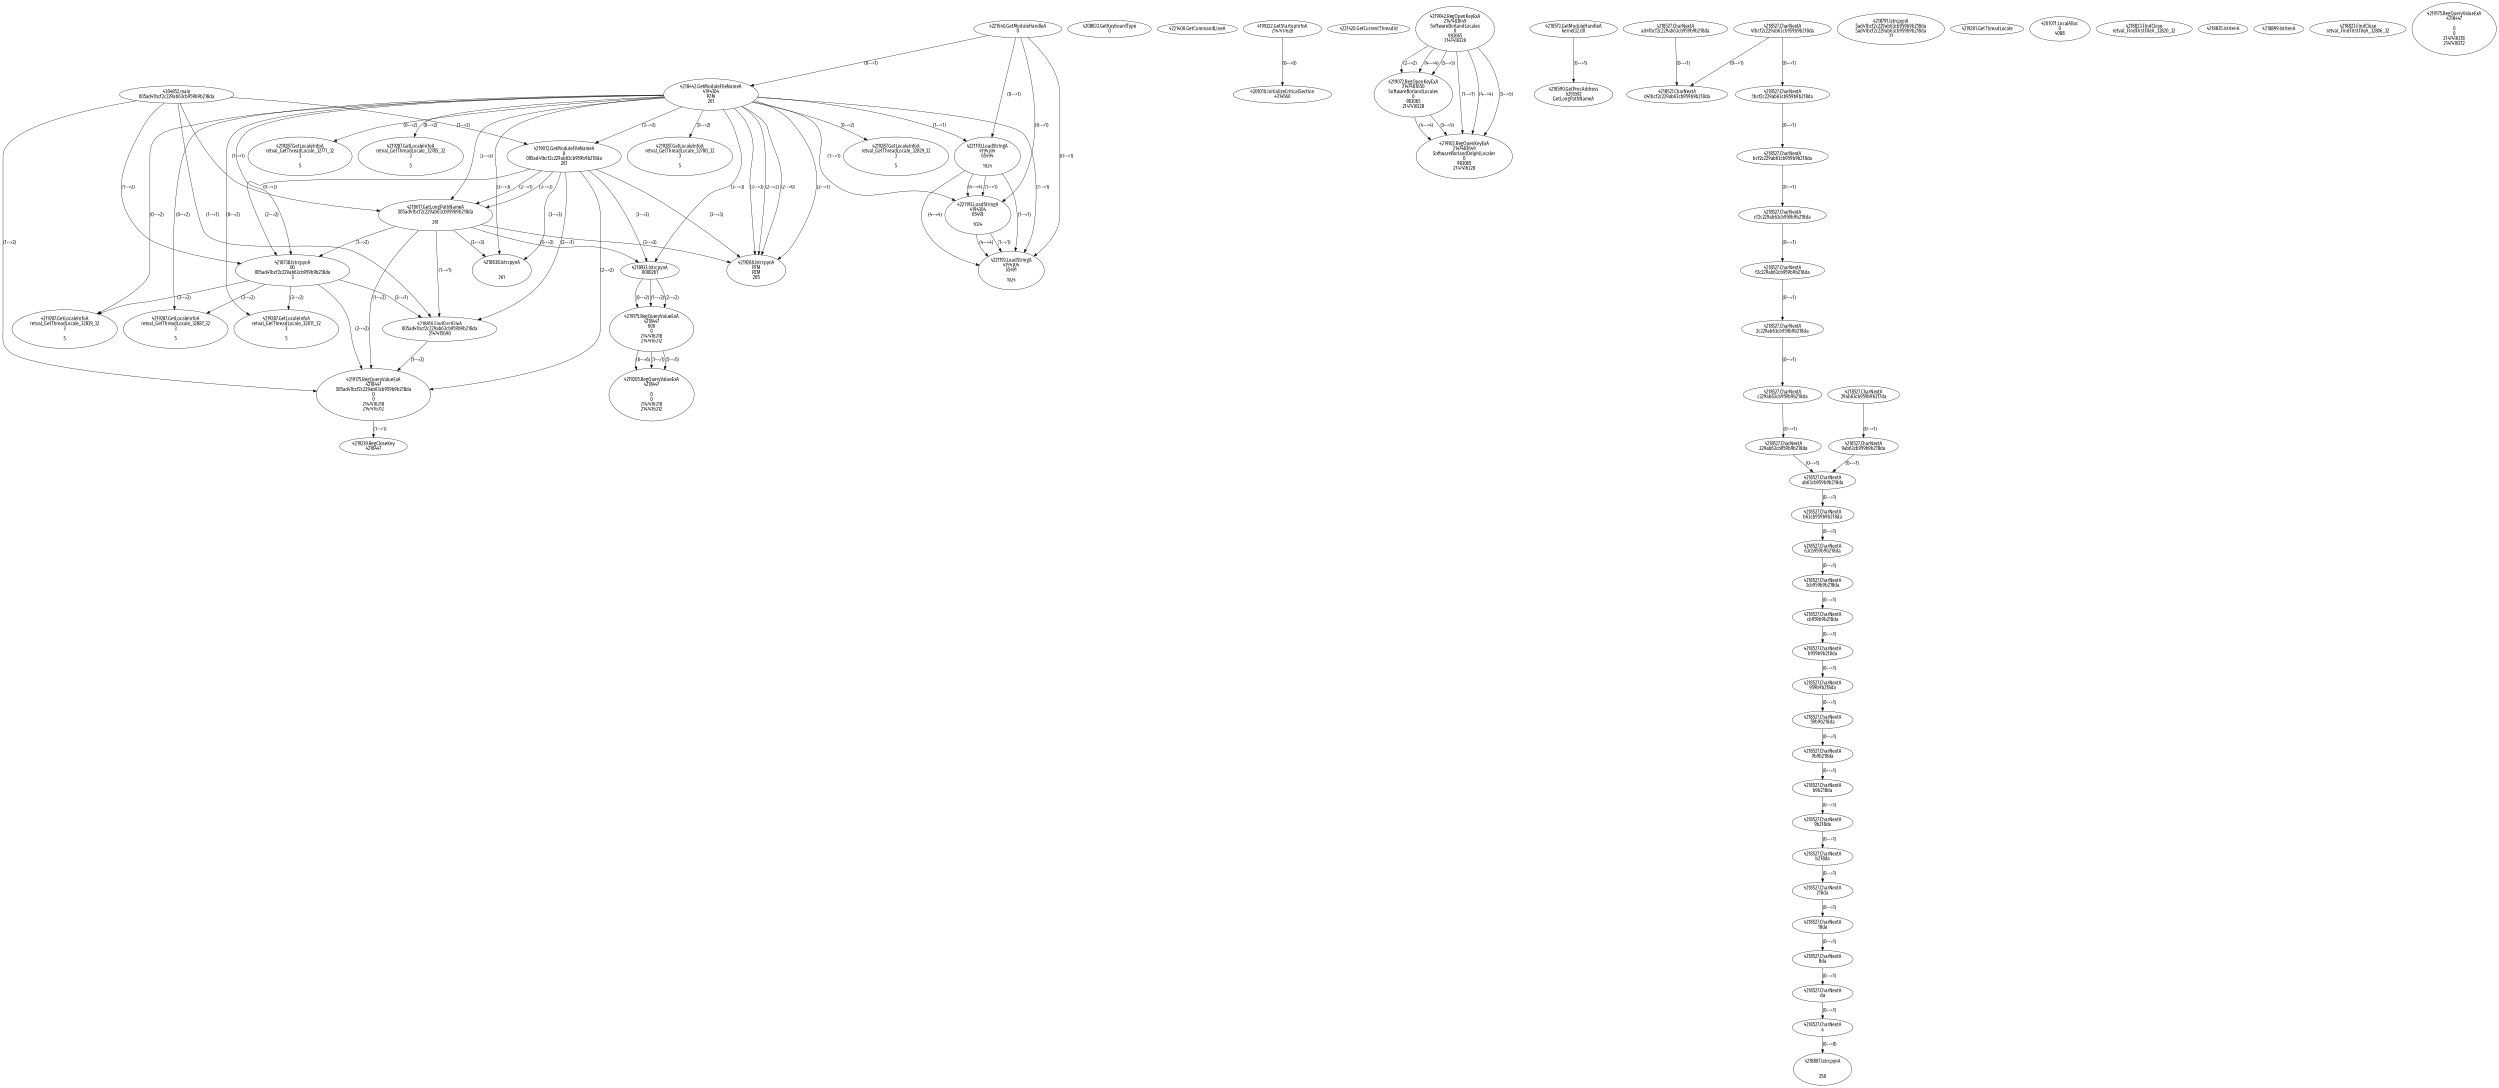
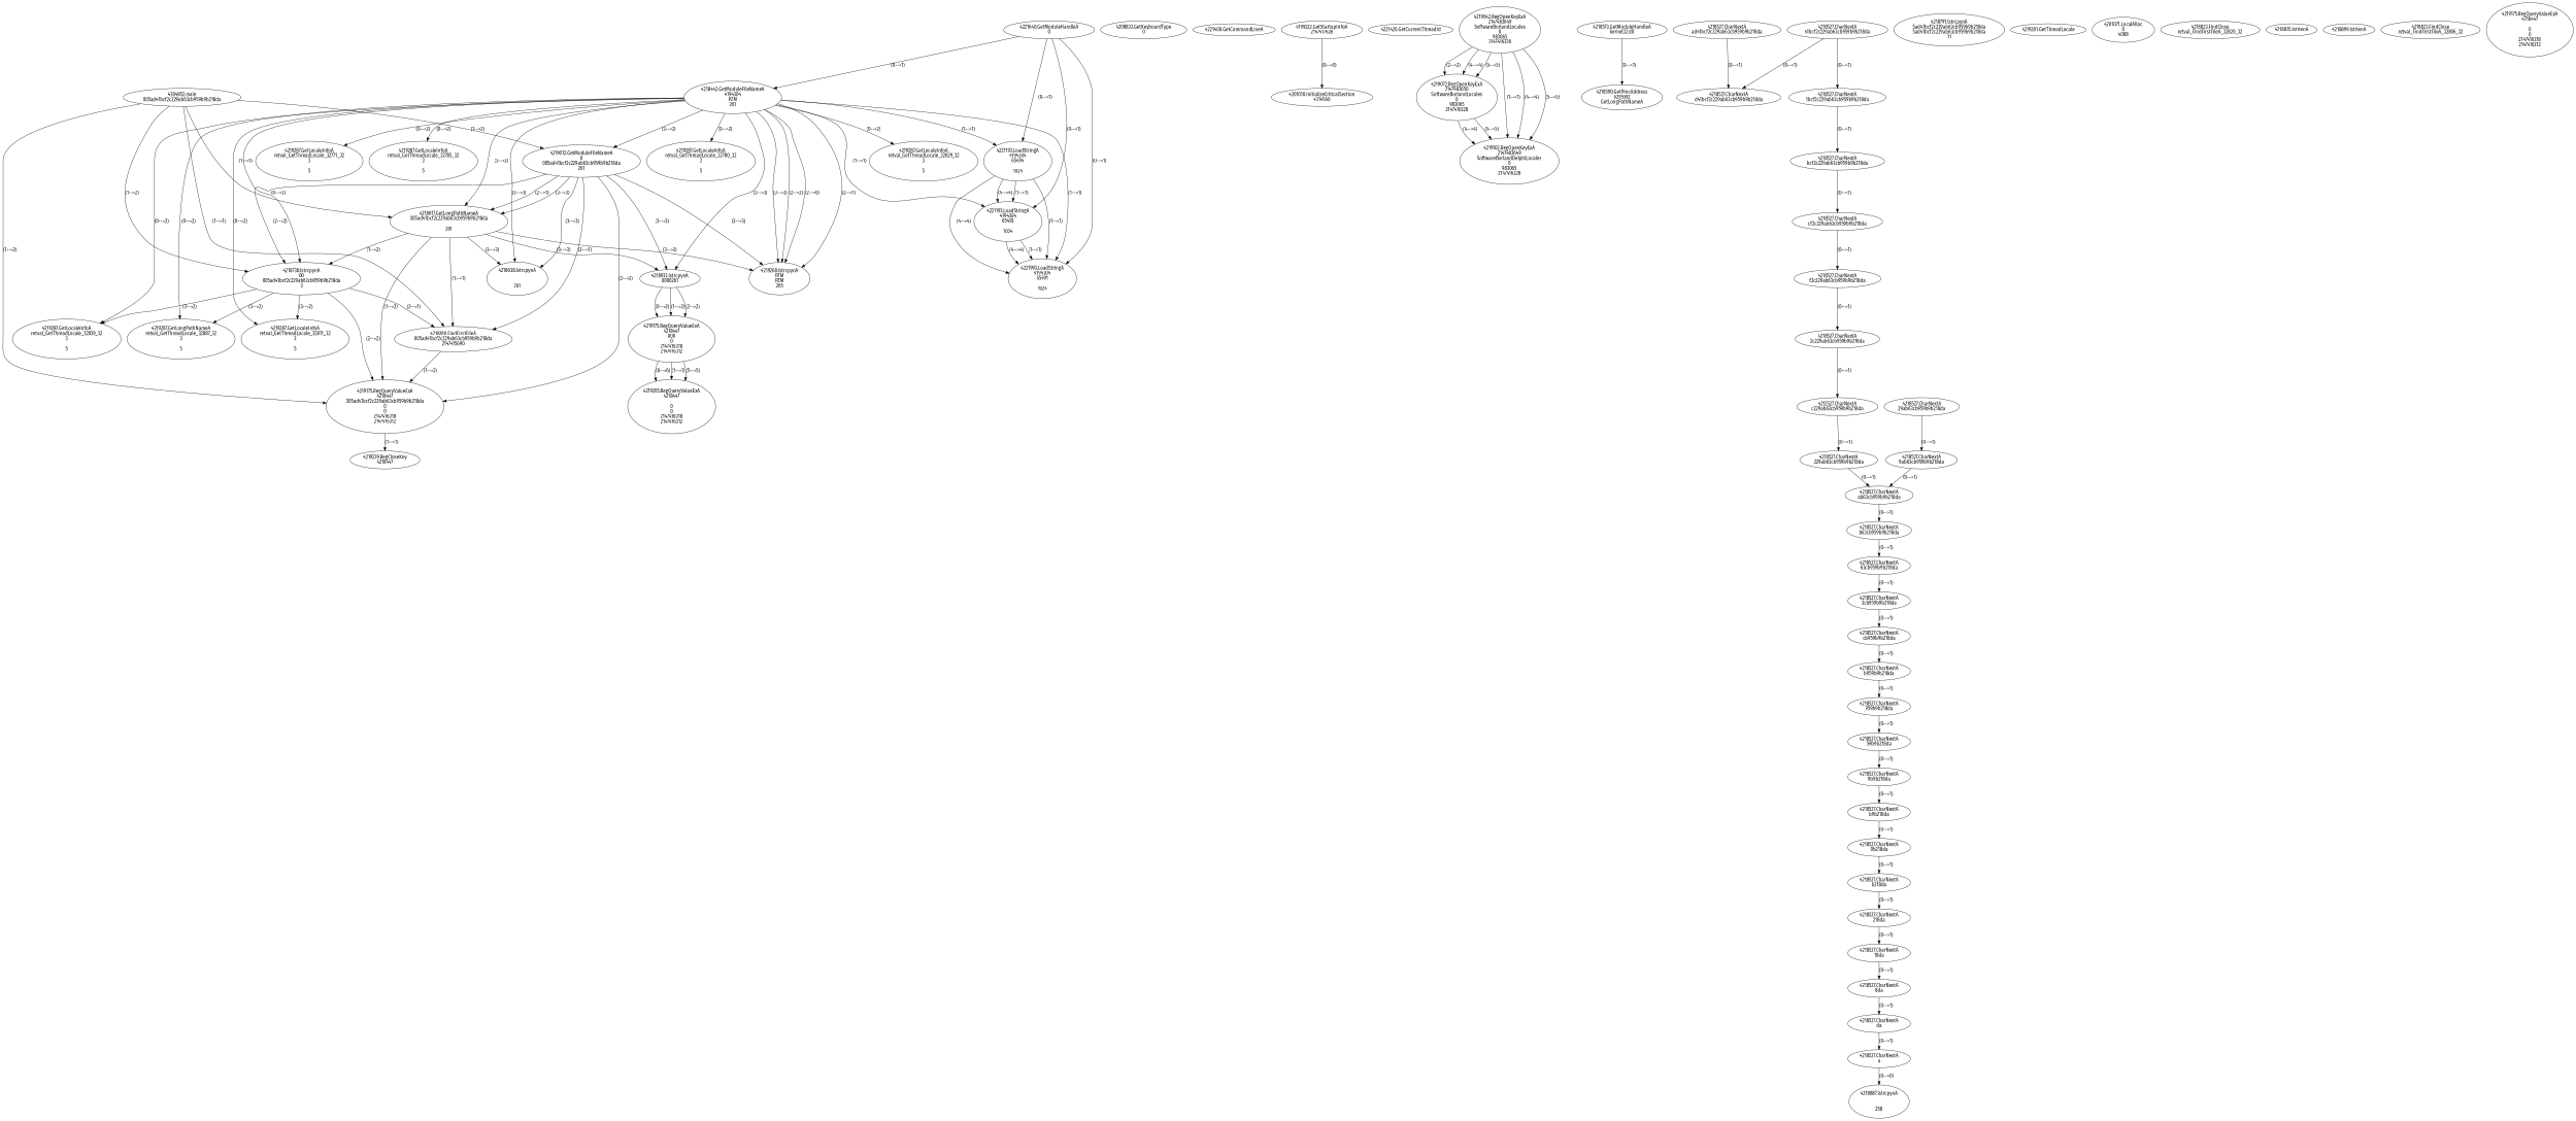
  digraph {
    fontname="Fira Sans"
    node [fontname="Fira Sans"]
    edge [fontname="Fira Sans"]
    n1 [label="4304852.main\n005ad41bcf2c229ab63cb959b9b218da"]
    n2 [label="4219012.GetModuleFileNameA\n0\n005ad41bcf2c229ab63cb959b9b218da\n261"]
    n3 [label="4218617.GetLongPathNameA\n005ad41bcf2c229ab63cb959b9b218da\n\n261"]
    n4 [label="4218738.lstrcpynA\n00\n005ad41bcf2c229ab63cb959b9b218da\n3"]
    n5 [label="4218810.FindFirstFileA\n005ad41bcf2c229ab63cb959b9b218da\n2147415690"]
    n6 [label="4219175.RegQueryValueExA\n4218447\n005ad41bcf2c229ab63cb959b9b218da\n0\n0\n2147416318\n2147416312"]
    n7 [label="4219268.lstrcpynA\nPZM\nPZM\n265"]
    n8 [label="4218933.lstrcpynA\n0000261"]
    n9 [label="4218638.lstrcpynA\n\n\n261"]
    n10 [label="4219287.GetLocaleInfoA\nretval_GetThreadLocale_32811_32\n3\n\n5"]
-   n11 [label="4219287.GetLocaleInfoA\nretval_GetThreadLocale_32887_32\n3\n\n5"]
+   n11 [label="4219287.GetLongPathNameA\nretval_GetThreadLocale_32887_32\n3\n\n5"]
    n12 [label="4219287.GetLocaleInfoA\nretval_GetThreadLocale_32839_32\n3\n\n5"]
    n13 [label="4219239.RegCloseKey\n4218447"]
    n14 [label="4221640.GetModuleHandleA\n0"]
    n15 [label="4218442.GetModuleFileNameA\n4194304\nPZM\n261"]
    n16 [label="4221193.LoadStringA\n4194304\n65494\n\n1024"]
    n17 [label="4221193.LoadStringA\n4194304\n65493\n\n1024"]
-   n18 [label="4221193.LoadStringA\n4194304\n65491\n\n1024"]
+   n18 [label="4221993.LoadStringA\n4194304\n65491\n\n1024"]
    n19 [label="4219287.GetLocaleInfoA\nretval_GetThreadLocale_32829_32\n3\n\n5"]
    n20 [label="4219287.GetLocaleInfoA\nretval_GetThreadLocale_32771_32\n3\n\n5"]
    n21 [label="4219287.GetLocaleInfoA\nretval_GetThreadLocale_32785_32\n3\n\n5"]
    n22 [label="4219287.GetLocaleInfoA\nretval_GetThreadLocale_32780_32\n3\n\n5"]
    n23 [label="4208833.GetKeyboardType\n0"]
    n24 [label="4221400.GetCommandLineA\n"]
    n25 [label="4199222.GetStartupInfoA\n2147417628"]
    n26 [label="4201010.InitializeCriticalSection\n4314560"]
    n27 [label="4221420.GetCurrentThreadId\n"]
    n28 [label="4219175.RegQueryValueExA\n4218447\n000\n0\n2147416318\n2147416312"]
    n29 [label="4219042.RegOpenKeyExA\n2147483649\nSoftware\Borland\Locales\n0\n983065\n2147416328"]
    n30 [label="4219072.RegOpenKeyExA\n2147483650\nSoftware\Borland\Locales\n0\n983065\n2147416328"]
    n31 [label="4219102.RegOpenKeyExA\n2147483649\nSoftware\Borland\Delphi\Locales\n0\n983065\n2147416328"]
    n32 [label="4218573.GetModuleHandleA\nkernel32.dll"]
    n33 [label="4218590.GetProcAddress\n6295592\nGetLongPathNameA"]
    n34 [label="4218527.CharNextA\nad41bcf2c229ab63cb959b9b218da"]
    n35 [label="4218527.CharNextA\nd41bcf2c229ab63cb959b9b218da"]
    n36 [label="4218527.CharNextA\n41bcf2c229ab63cb959b9b218da"]
    n37 [label="4218527.CharNextA\n1bcf2c229ab63cb959b9b218da"]
    n38 [label="4218527.CharNextA\nbcf2c229ab63cb959b9b218da"]
    n39 [label="4218527.CharNextA\ncf2c229ab63cb959b9b218da"]
    n40 [label="4218527.CharNextA\nf2c229ab63cb959b9b218da"]
    n41 [label="4218527.CharNextA\n2c229ab63cb959b9b218da"]
-   n42 [label="4218527.CharNextA\nc229ab63cb959b9b218da"]
+   n42 [label="4212527.CharNextA\nc229ab63cb959b9b218da"]
    n43 [label="4218527.CharNextA\n229ab63cb959b9b218da"]
    n44 [label="4218527.CharNextA\nab63cb959b9b218da"]
-   n45 [label="4218527.CharNextA\n29ab63cb959b9b217da"]
+   n45 [label="4218527.CharNextA\n29ab63cb959b9b218da"]
    n46 [label="4218527.CharNextA\n9ab63cb959b9b218da"]
    n47 [label="4218527.CharNextA\nb63cb959b9b218da"]
    n48 [label="4218527.CharNextA\n63cb959b9b218da"]
    n49 [label="4218527.CharNextA\n3cb959b9b218da"]
    n50 [label="4218527.CharNextA\ncb959b9b218da"]
    n51 [label="4218527.CharNextA\nb959b9b218da"]
    n52 [label="4218527.CharNextA\n959b9b218da"]
    n53 [label="4218527.CharNextA\n59b9b218da"]
    n54 [label="4218527.CharNextA\n9b9b218da"]
    n55 [label="4218527.CharNextA\nb9b218da"]
    n56 [label="4218527.CharNextA\n9b218da"]
    n57 [label="4218527.CharNextA\nb218da"]
    n58 [label="4218527.CharNextA\n218da"]
    n59 [label="4218527.CharNextA\n18da"]
    n60 [label="4218527.CharNextA\n8da"]
    n61 [label="4218527.CharNextA\nda"]
    n62 [label="4218527.CharNextA\na"]
    n63 [label="4218887.lstrcpynA\n\n\n258"]
    n64 [label="4218791.lstrcpynA\n5ad41bcf2c229ab63cb959b9b218da\n5ad41bcf2c229ab63cb959b9b218da\n31"]
    n65 [label="4219281.GetThreadLocale\n"]
    n66 [label="4201071.LocalAlloc\n0\n4088"]
    n67 [label="4218823.FindClose\nretval_FindFirstFileA_32820_32"]
    n68 [label="4218835.lstrlenA\n"]
    n69 [label="4218899.lstrlenA\n"]
    n70 [label="4219205.RegQueryValueExA\n4218447\n\n0\n0\n2147416318\n2147416312"]
    n71 [label="4218823.FindClose\nretval_FindFirstFileA_32806_32"]
    n72 [label="4219175.RegQueryValueExA\n4218447\n\n0\n0\n2147416318\n2147416312"]
    n1 -> n2 [label="(1-->2)"]
    n1 -> n3 [label="(1-->1)"]
    n1 -> n4 [label="(1-->2)"]
    n1 -> n5 [label="(1-->1)"]
    n1 -> n6 [label="(1-->2)"]
    n2 -> n3 [label="(2-->1)"]
    n2 -> n3 [label="(3-->3)"]
    n2 -> n4 [label="(2-->2)"]
    n2 -> n5 [label="(2-->1)"]
    n2 -> n6 [label="(2-->2)"]
    n2 -> n7 [label="(3-->3)"]
    n2 -> n8 [label="(3-->3)"]
    n2 -> n9 [label="(3-->3)"]
    n3 -> n4 [label="(1-->2)"]
    n3 -> n5 [label="(1-->1)"]
    n3 -> n6 [label="(1-->2)"]
    n3 -> n7 [label="(3-->3)"]
    n3 -> n8 [label="(3-->3)"]
    n3 -> n9 [label="(3-->3)"]
    n4 -> n5 [label="(2-->1)"]
    n4 -> n6 [label="(2-->2)"]
    n4 -> n10 [label="(3-->2)"]
    n4 -> n11 [label="(3-->2)"]
    n4 -> n12 [label="(3-->2)"]
    n5 -> n6 [label="(1-->2)"]
    n6 -> n13 [label="(1-->1)"]
    n8 -> n28 [label="(1-->2)"]
    n8 -> n28 [label="(2-->2)"]
    n8 -> n28 [label="(0-->2)"]
    n14 -> n15 [label="(0-->1)"]
    n14 -> n16 [label="(0-->1)"]
    n14 -> n17 [label="(0-->1)"]
    n14 -> n18 [label="(0-->1)"]
    n15 -> n2 [label="(3-->3)"]
    n15 -> n3 [label="(3-->3)"]
    n15 -> n4 [label="(0-->3)"]
    n15 -> n7 [label="(2-->1)"]
    n15 -> n7 [label="(2-->2)"]
    n15 -> n7 [label="(3-->3)"]
    n15 -> n7 [label="(2-->0)"]
    n15 -> n8 [label="(3-->3)"]
    n15 -> n9 [label="(3-->3)"]
    n15 -> n10 [label="(0-->2)"]
    n15 -> n11 [label="(0-->2)"]
    n15 -> n12 [label="(0-->2)"]
    n15 -> n16 [label="(1-->1)"]
    n15 -> n17 [label="(1-->1)"]
    n15 -> n18 [label="(1-->1)"]
    n15 -> n19 [label="(0-->2)"]
    n15 -> n20 [label="(0-->2)"]
    n15 -> n21 [label="(0-->2)"]
    n15 -> n22 [label="(0-->2)"]
    n16 -> n17 [label="(1-->1)"]
    n16 -> n17 [label="(4-->4)"]
    n16 -> n18 [label="(1-->1)"]
    n16 -> n18 [label="(4-->4)"]
    n17 -> n18 [label="(1-->1)"]
    n17 -> n18 [label="(4-->4)"]
    n25 -> n26 [label="(0-->0)"]
    n28 -> n70 [label="(1-->1)"]
    n28 -> n70 [label="(5-->5)"]
    n28 -> n70 [label="(6-->6)"]
    n29 -> n30 [label="(2-->2)"]
    n29 -> n30 [label="(4-->4)"]
    n29 -> n30 [label="(5-->5)"]
    n29 -> n31 [label="(1-->1)"]
    n29 -> n31 [label="(4-->4)"]
    n29 -> n31 [label="(5-->5)"]
    n30 -> n31 [label="(4-->4)"]
    n30 -> n31 [label="(5-->5)"]
    n32 -> n33 [label="(0-->1)"]
    n34 -> n35 [label="(0-->1)"]
    n36 -> n35 [label="(0-->1)"]
    n36 -> n37 [label="(0-->1)"]
    n37 -> n38 [label="(0-->1)"]
    n38 -> n39 [label="(0-->1)"]
    n39 -> n40 [label="(0-->1)"]
    n40 -> n41 [label="(0-->1)"]
    n41 -> n42 [label="(0-->1)"]
    n42 -> n43 [label="(0-->1)"]
    n43 -> n44 [label="(0-->1)"]
    n44 -> n47 [label="(0-->1)"]
    n45 -> n46 [label="(0-->1)"]
    n46 -> n44 [label="(0-->1)"]
    n47 -> n48 [label="(0-->1)"]
    n48 -> n49 [label="(0-->1)"]
    n49 -> n50 [label="(0-->1)"]
    n50 -> n51 [label="(0-->1)"]
    n51 -> n52 [label="(0-->1)"]
    n52 -> n53 [label="(0-->1)"]
    n53 -> n54 [label="(0-->1)"]
    n54 -> n55 [label="(0-->1)"]
    n55 -> n56 [label="(0-->1)"]
    n56 -> n57 [label="(0-->1)"]
    n57 -> n58 [label="(0-->1)"]
    n58 -> n59 [label="(0-->1)"]
    n59 -> n60 [label="(0-->1)"]
    n60 -> n61 [label="(0-->1)"]
    n61 -> n62 [label="(0-->1)"]
    n62 -> n63 [label="(0-->0)"]
  }
